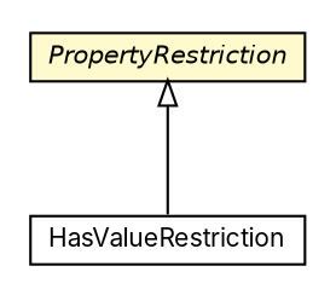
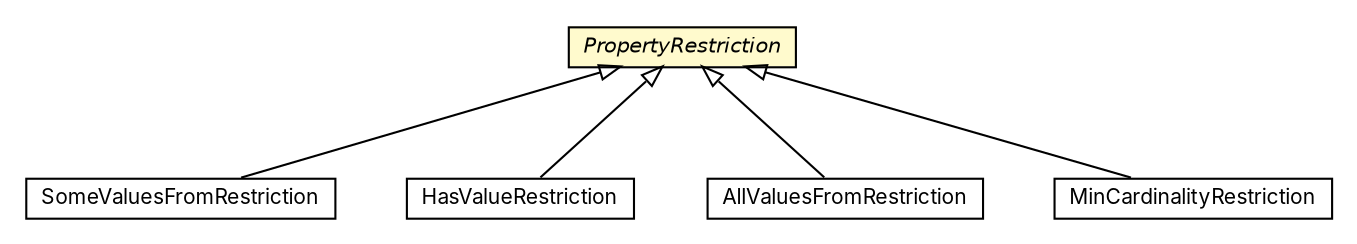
  digraph {
    fontname=Inter
    nodesep=0.25
    ranksep=0.5
    node [fontcolor=black fontname=Inter fontsize=10.0 shape=plaintext]
    edge [arrowtail=empty dir=back fontname=Inter fontsize=10 headport=p labelfontname=Helvetica labelfontsize=10 tailport=p]
+   n1 [label=<<table title="org.universAAL.middleware.owl.SomeValuesFromRestriction" border="0" cellborder="1" cellspacing="0" cellpadding="2" port="p" href="./SomeValuesFromRestriction.html"> 		<tr><td><table border="0" cellspacing="0" cellpadding="1"> <tr><td align="center" balign="center"> SomeValuesFromRestriction </td></tr> 		</table></td></tr> 		</table>>]
    n2 [label=<<table title="org.universAAL.middleware.owl.PropertyRestriction" border="0" cellborder="1" cellspacing="0" cellpadding="2" port="p" bgcolor="lemonChiffon" href="./PropertyRestriction.html"> 		<tr><td><table border="0" cellspacing="0" cellpadding="1"> <tr><td align="center" balign="center"><font face="Helvetica-Oblique"> PropertyRestriction </font></td></tr> 		</table></td></tr> 		</table>>]
    n3 [label=<<table title="org.universAAL.middleware.owl.HasValueRestriction" border="0" cellborder="1" cellspacing="0" cellpadding="2" port="p" href="./HasValueRestriction.html"> 		<tr><td><table border="0" cellspacing="0" cellpadding="1"> <tr><td align="center" balign="center"> HasValueRestriction </td></tr> 		</table></td></tr> 		</table>>]
+   n4 [label=<<table title="org.universAAL.middleware.owl.AllValuesFromRestriction" border="0" cellborder="1" cellspacing="0" cellpadding="2" port="p" href="./AllValuesFromRestriction.html"> 		<tr><td><table border="0" cellspacing="0" cellpadding="1"> <tr><td align="center" balign="center"> AllValuesFromRestriction </td></tr> 		</table></td></tr> 		</table>>]
+   n5 [label=<<table title="org.universAAL.middleware.owl.MinCardinalityRestriction" border="0" cellborder="1" cellspacing="0" cellpadding="2" port="p" href="./MinCardinalityRestriction.html"> 		<tr><td><table border="0" cellspacing="0" cellpadding="1"> <tr><td align="center" balign="center"> MinCardinalityRestriction </td></tr> 		</table></td></tr> 		</table>>]
+   n2 -> n1
    n2 -> n3
+   n2 -> n4
+   n2 -> n5
  }
